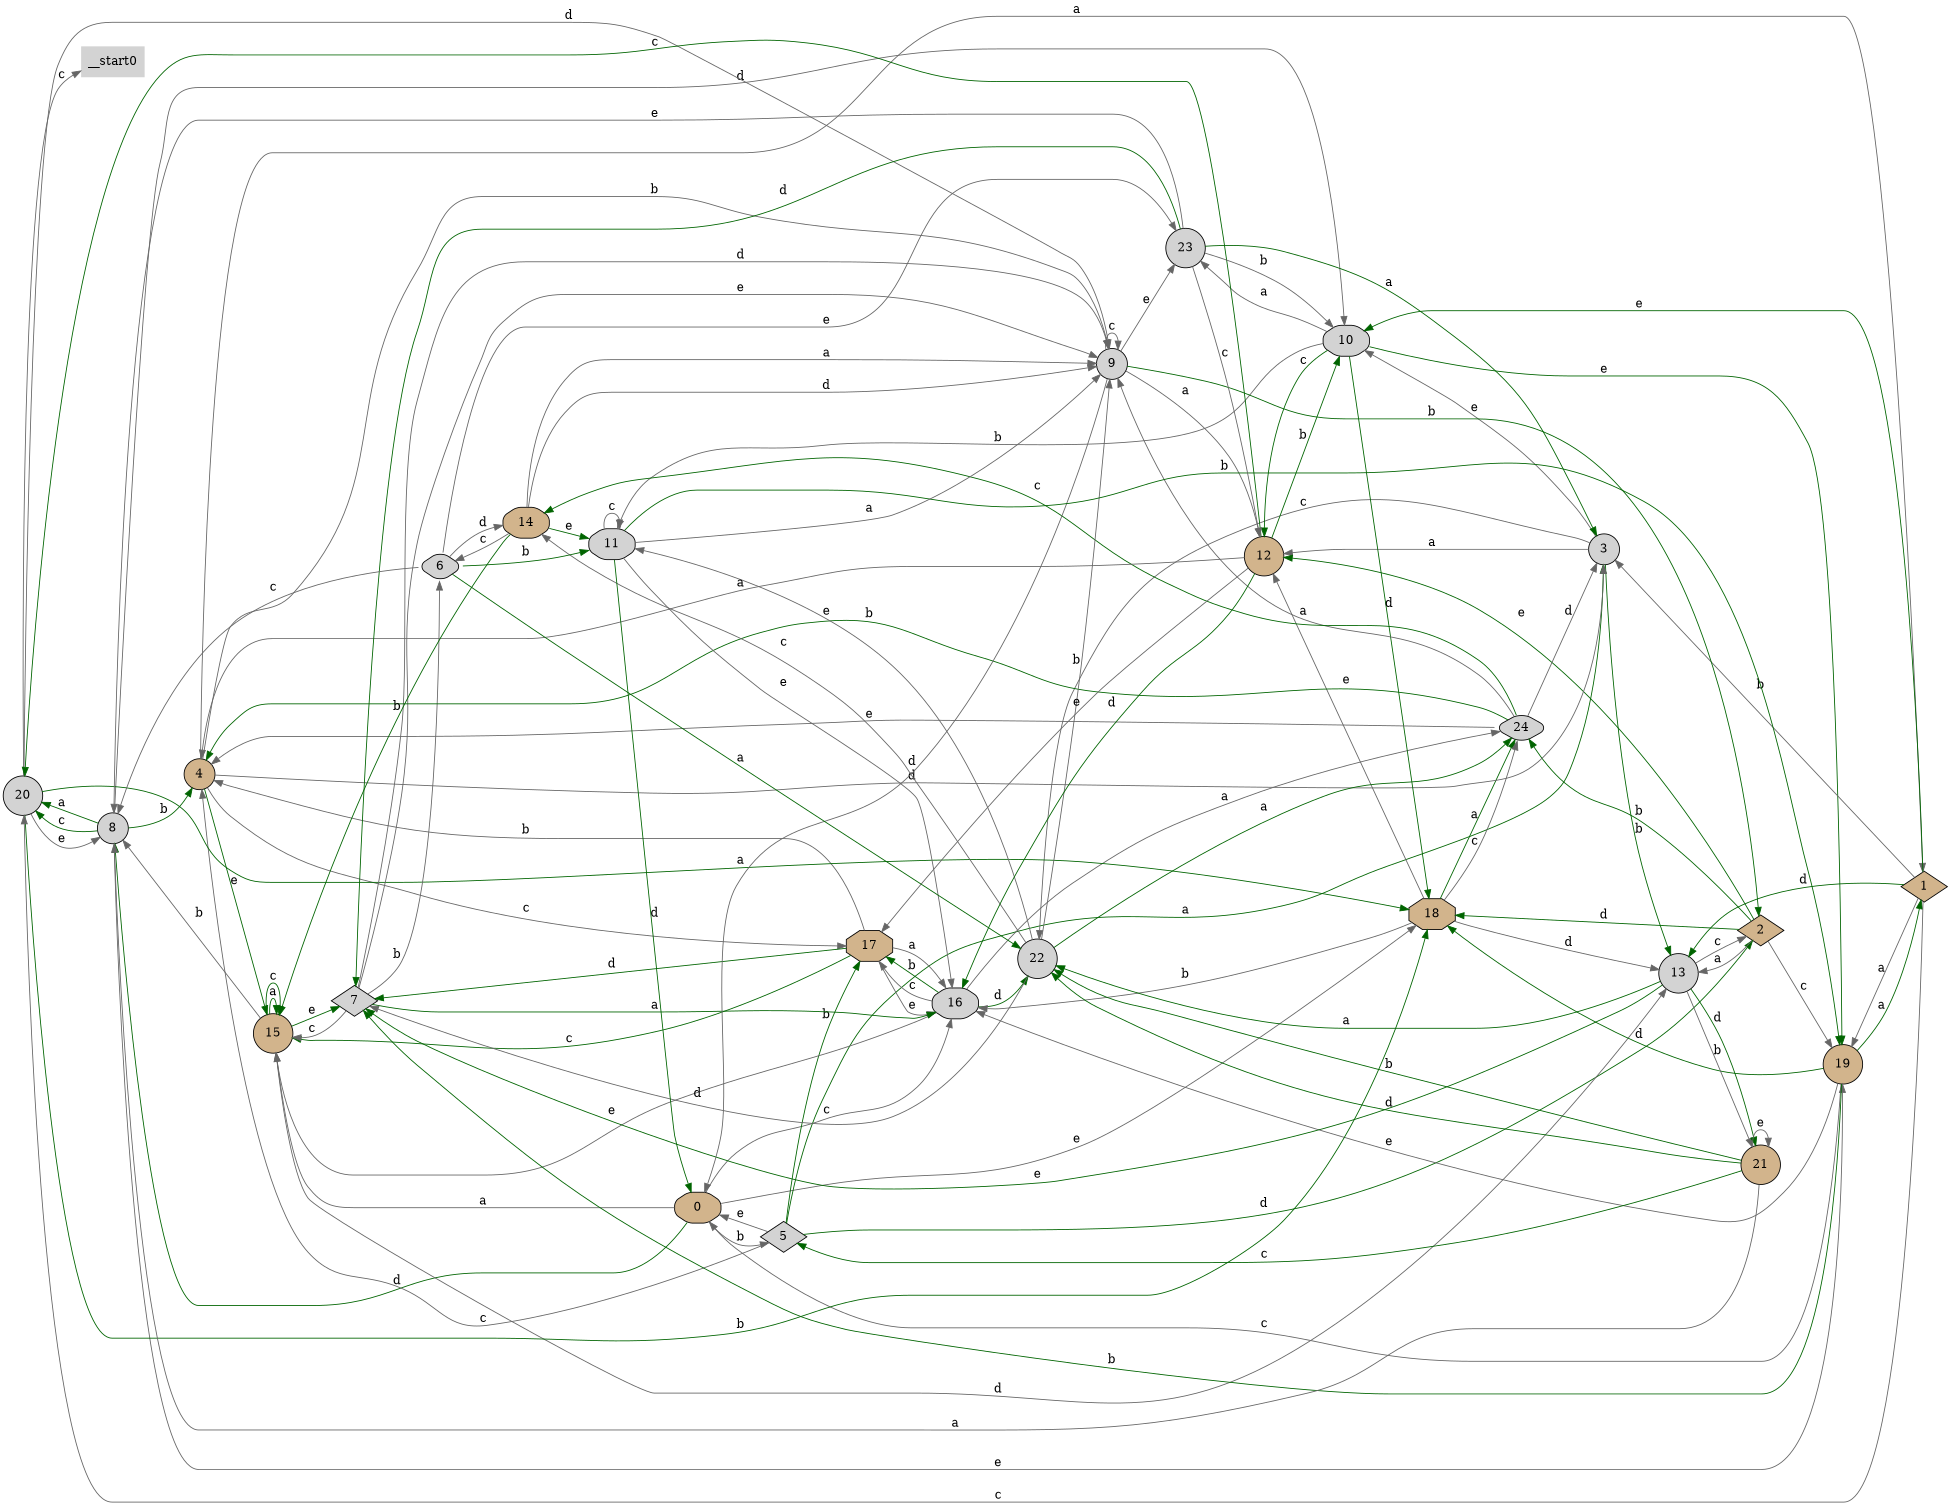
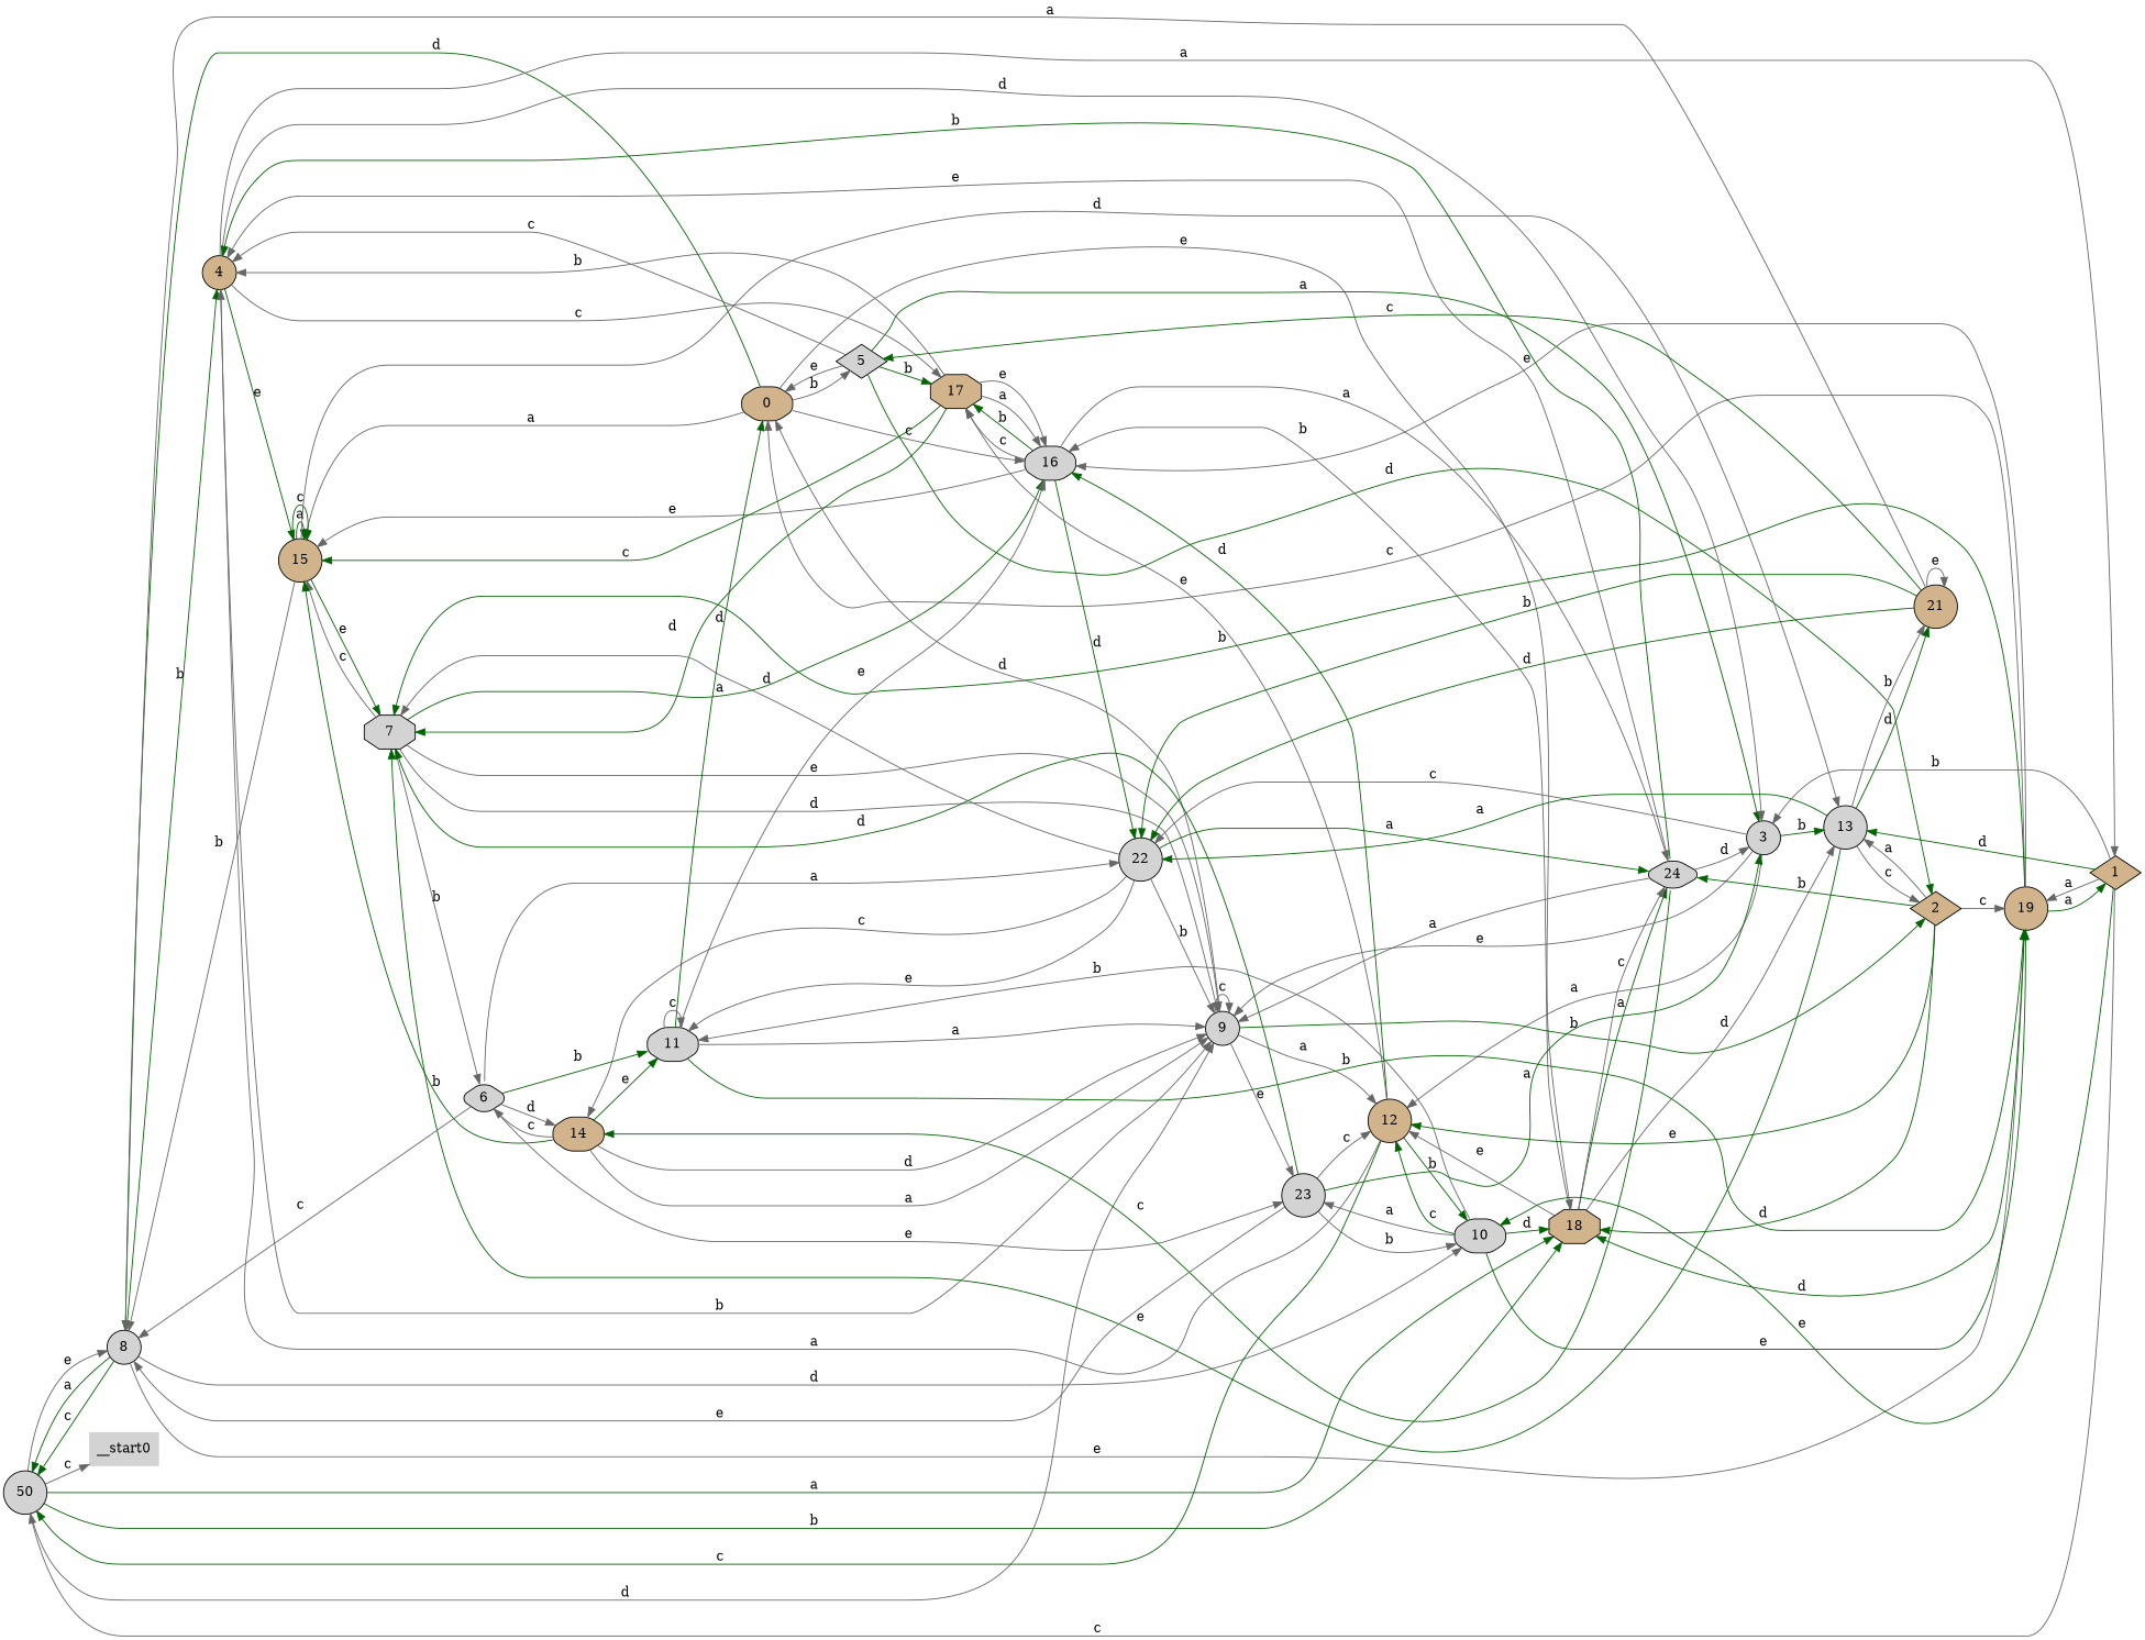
  digraph {
    rankdir=LR
    node [fillcolor=lightgrey shape=circle style="rounded,filled" color=black]
    edge [color=gray40]
    __start0 [shape=none style=filled color=""]
    n2 [fillcolor=tan label=0 shape=octagon]
    n3 [label=5 shape=diamond style=filled]
    n4 [label=8 style=filled]
    n5 [fillcolor=tan label=15]
    n6 [label=16 shape=octagon]
    n7 [fillcolor=tan label=18 shape=octagon style=filled]
    n8 [label=3]
    n9 [fillcolor=tan label=2 shape=diamond style=filled]
    n10 [fillcolor=tan label=4]
    n11 [fillcolor=tan label=17 shape=octagon style=filled]
    n12 [label=10 shape=octagon]
    n13 [fillcolor=tan label=19 style=filled]
-   n14 [label=20 style=filled]
+   n14 [label=50 style=filled]
    n15 [label=13]
-   n16 [label=7 shape=diamond style=filled]
+   n16 [label=7 shape=octagon style=filled]
    n17 [label=24 shape=diamond]
    n18 [label=22 style=filled]
    n19 [fillcolor=tan label=12]
    n20 [fillcolor=tan label=1 shape=diamond style=filled]
    n21 [label=9 style=filled]
    n22 [label=11 shape=octagon]
    n23 [label=23]
    n24 [fillcolor=tan label=21]
    n25 [fillcolor=tan label=14 shape=octagon]
    n26 [label=6 shape=diamond]
    n2 -> n3 [label=b]
    n2 -> n4 [color=darkgreen label=d]
    n2 -> n5 [label=a]
    n2 -> n6 [label=c]
    n2 -> n7 [label=e]
    n3 -> n2 [label=e]
    n3 -> n8 [color=darkgreen label=a]
    n3 -> n9 [color=darkgreen label=d]
    n3 -> n10 [label=c]
    n3 -> n11 [color=darkgreen label=b]
    n4 -> n10 [color=darkgreen label=b]
    n4 -> n12 [label=d]
    n4 -> n13 [label=e]
    n4 -> n14 [color=darkgreen label=a]
    n4 -> n14 [color=darkgreen label=c]
    n5 -> n4 [label=b]
    n5 -> n5 [color=darkgreen label=a]
    n5 -> n5 [color=darkgreen label=c]
    n5 -> n15 [label=d]
    n5 -> n16 [color=darkgreen label=e]
    n6 -> n5 [label=e]
    n6 -> n11 [color=darkgreen label=b]
    n6 -> n11 [label=c]
    n6 -> n17 [label=a]
    n6 -> n18 [color=darkgreen label=d]
    n7 -> n6 [label=b]
    n7 -> n15 [label=d]
    n7 -> n17 [color=darkgreen label=a]
    n7 -> n17 [label=c]
    n7 -> n19 [label=e]
    n8 -> n15 [color=darkgreen label=b]
    n8 -> n18 [label=c]
    n8 -> n19 [label=a]
-   n8 -> n12 [label=e]
+   n8 -> n21 [label=e]
    n9 -> n7 [color=darkgreen label=d]
    n9 -> n13 [label=c]
    n9 -> n15 [label=a]
    n9 -> n17 [color=darkgreen label=b]
    n9 -> n19 [color=darkgreen label=e]
    n10 -> n5 [color=darkgreen label=e]
    n10 -> n8 [label=d]
    n10 -> n11 [label=c]
    n10 -> n20 [label=a]
    n10 -> n21 [label=b]
    n11 -> n5 [color=darkgreen label=c]
    n11 -> n6 [label=a]
    n11 -> n6 [label=e]
    n11 -> n10 [label=b]
    n11 -> n16 [color=darkgreen label=d]
    n12 -> n7 [color=darkgreen label=d]
    n12 -> n13 [color=darkgreen label=e]
    n12 -> n19 [color=darkgreen label=c]
    n12 -> n22 [label=b]
    n12 -> n23 [label=a]
    n13 -> n2 [label=c]
    n13 -> n6 [label=e]
    n13 -> n7 [color=darkgreen label=d]
    n13 -> n16 [color=darkgreen label=b]
    n13 -> n20 [color=darkgreen label=a]
    n14 -> __start0 [label=c]
    n14 -> n4 [label=e]
    n14 -> n7 [color=darkgreen label=a]
    n14 -> n7 [color=darkgreen label=b]
    n14 -> n21 [label=d]
    n15 -> n9 [label=c]
    n15 -> n16 [color=darkgreen label=e]
    n15 -> n18 [color=darkgreen label=a]
    n15 -> n24 [label=b]
    n15 -> n24 [color=darkgreen label=d]
    n16 -> n5 [label=c]
    n16 -> n6 [color=darkgreen label=a]
    n16 -> n21 [label=d]
    n16 -> n21 [label=e]
    n16 -> n26 [label=b]
    n17 -> n8 [label=d]
    n17 -> n10 [color=darkgreen label=b]
    n17 -> n10 [label=e]
    n17 -> n21 [label=a]
    n17 -> n25 [color=darkgreen label=c]
    n18 -> n16 [label=d]
    n18 -> n17 [color=darkgreen label=a]
    n18 -> n21 [label=b]
    n18 -> n22 [label=e]
    n18 -> n25 [label=c]
    n19 -> n6 [color=darkgreen label=d]
    n19 -> n10 [label=a]
    n19 -> n11 [label=e]
    n19 -> n12 [color=darkgreen label=b]
    n19 -> n14 [color=darkgreen label=c]
    n20 -> n8 [label=b]
    n20 -> n12 [color=darkgreen label=e]
    n20 -> n13 [label=a]
    n20 -> n14 [label=c]
    n20 -> n15 [color=darkgreen label=d]
    n21 -> n2 [label=d]
    n21 -> n9 [color=darkgreen label=b]
    n21 -> n19 [label=a]
    n21 -> n21 [label=c]
    n21 -> n23 [label=e]
    n22 -> n2 [color=darkgreen label=d]
    n22 -> n6 [label=e]
    n22 -> n13 [color=darkgreen label=b]
    n22 -> n21 [label=a]
    n22 -> n22 [label=c]
    n23 -> n4 [label=e]
    n23 -> n8 [color=darkgreen label=a]
    n23 -> n12 [label=b]
    n23 -> n16 [color=darkgreen label=d]
    n23 -> n19 [label=c]
    n24 -> n3 [color=darkgreen label=c]
    n24 -> n4 [label=a]
    n24 -> n18 [color=darkgreen label=b]
    n24 -> n18 [color=darkgreen label=d]
    n24 -> n24 [label=e]
    n25 -> n5 [color=darkgreen label=b]
    n25 -> n21 [label=a]
    n25 -> n21 [label=d]
    n25 -> n22 [color=darkgreen label=e]
    n25 -> n26 [label=c]
    n26 -> n4 [label=c]
-   n26 -> n18 [color=darkgreen label=a]
+   n26 -> n18 [label=a]
    n26 -> n22 [color=darkgreen label=b]
    n26 -> n23 [label=e]
    n26 -> n25 [label=d]
  }
